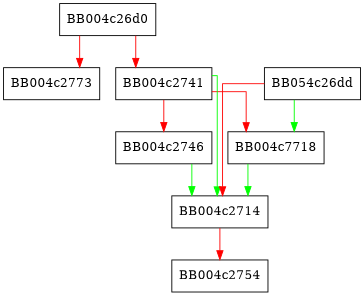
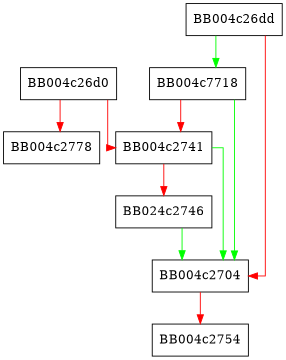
  digraph {
    splines=ortho
    node [shape=box]
    edge [color=red]
    BB004c26d0
-   BB004c2778 [label=BB004c2773]
+   BB004c2778
    BB004c2741
    n4 [label=BB004c7718]
-   BB004c26dd [label=BB054c26dd]
-   BB004c2704 [label=BB004c2714]
+   BB004c26dd
+   BB004c2704
    BB004c2754
-   BB004c2746
+   BB004c2746 [label=BB024c2746]
    BB004c26d0 -> BB004c2778
    BB004c26d0 -> BB004c2741
    BB004c2741 -> BB004c2704 [color=green]
    BB004c2741 -> BB004c2746
-   BB004c2741 -> n4
+   n4 -> BB004c2741
    n4 -> BB004c2704 [color=green]
    BB004c26dd -> n4 [color=green]
    BB004c26dd -> BB004c2704
    BB004c2704 -> BB004c2754
    BB004c2746 -> BB004c2704 [color=green]
  }
